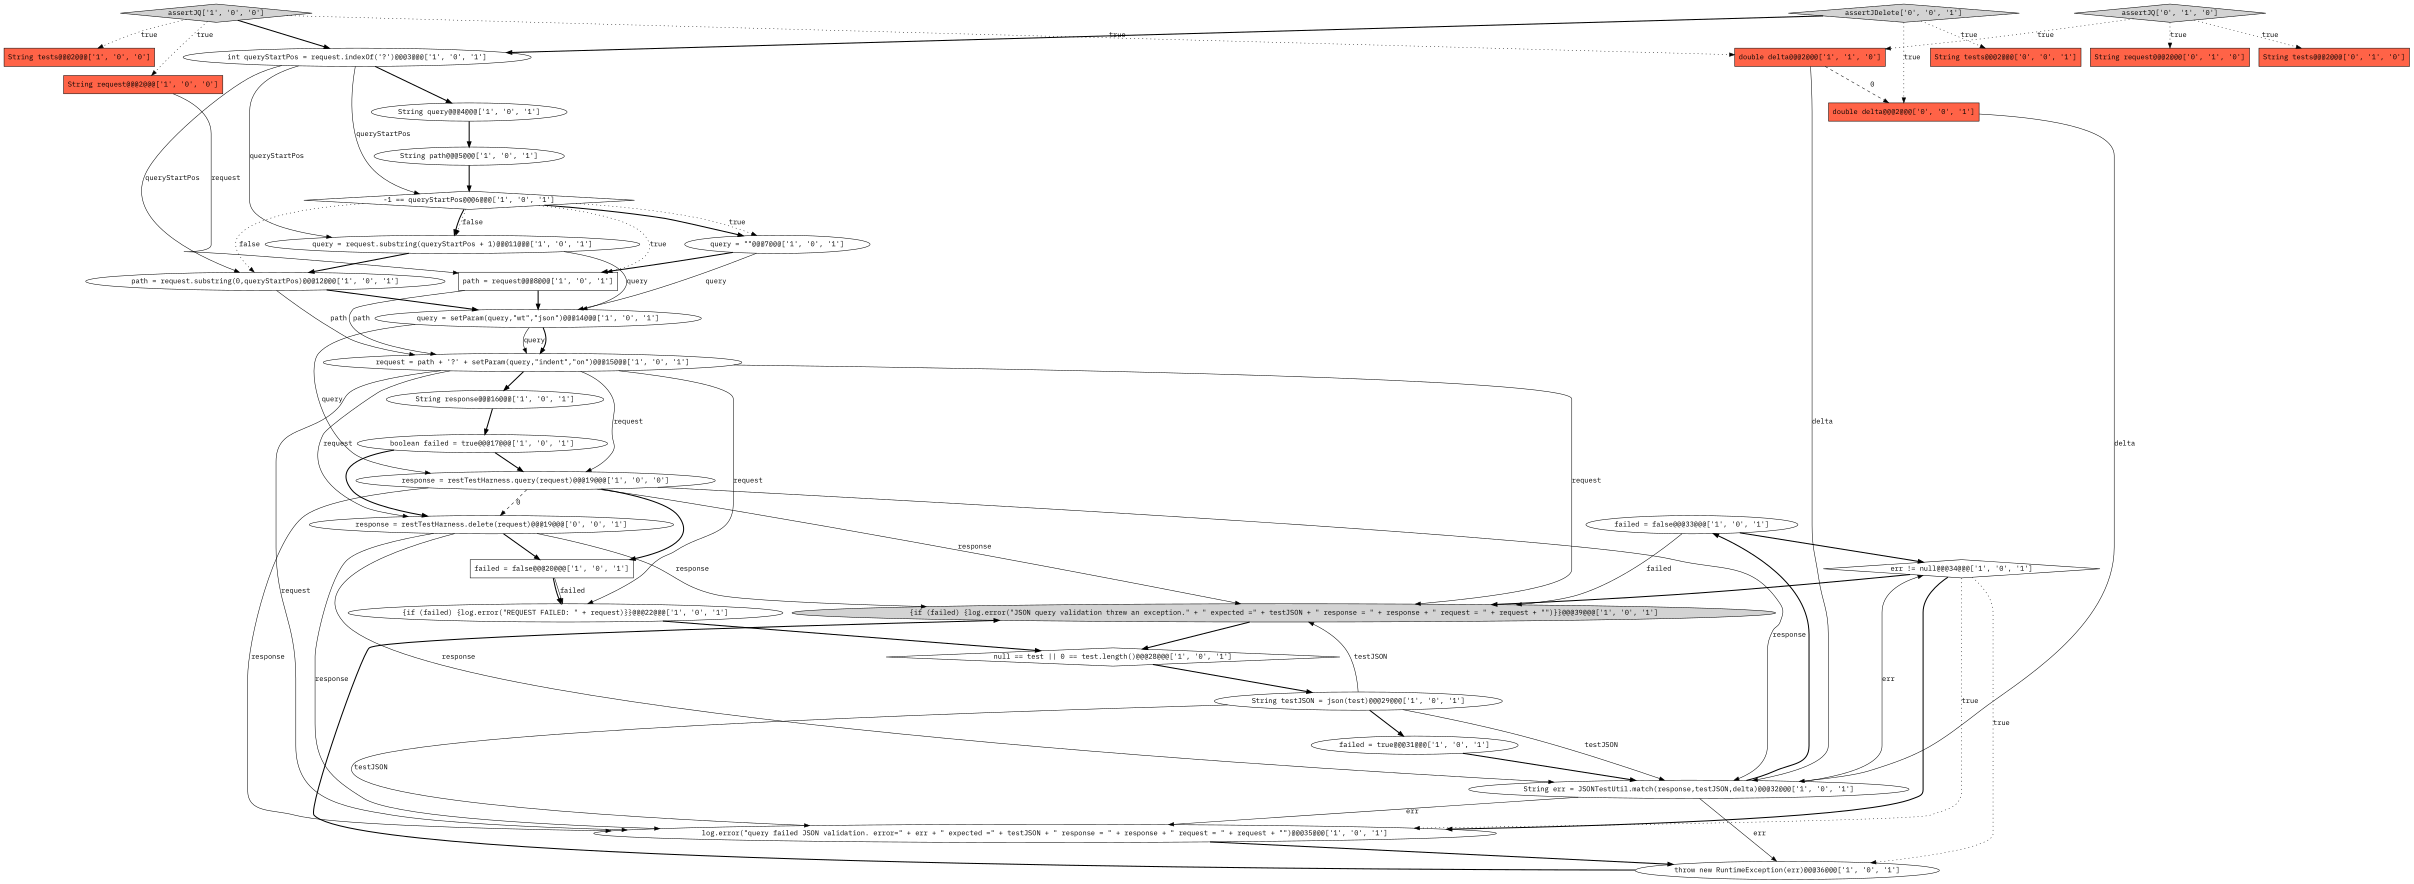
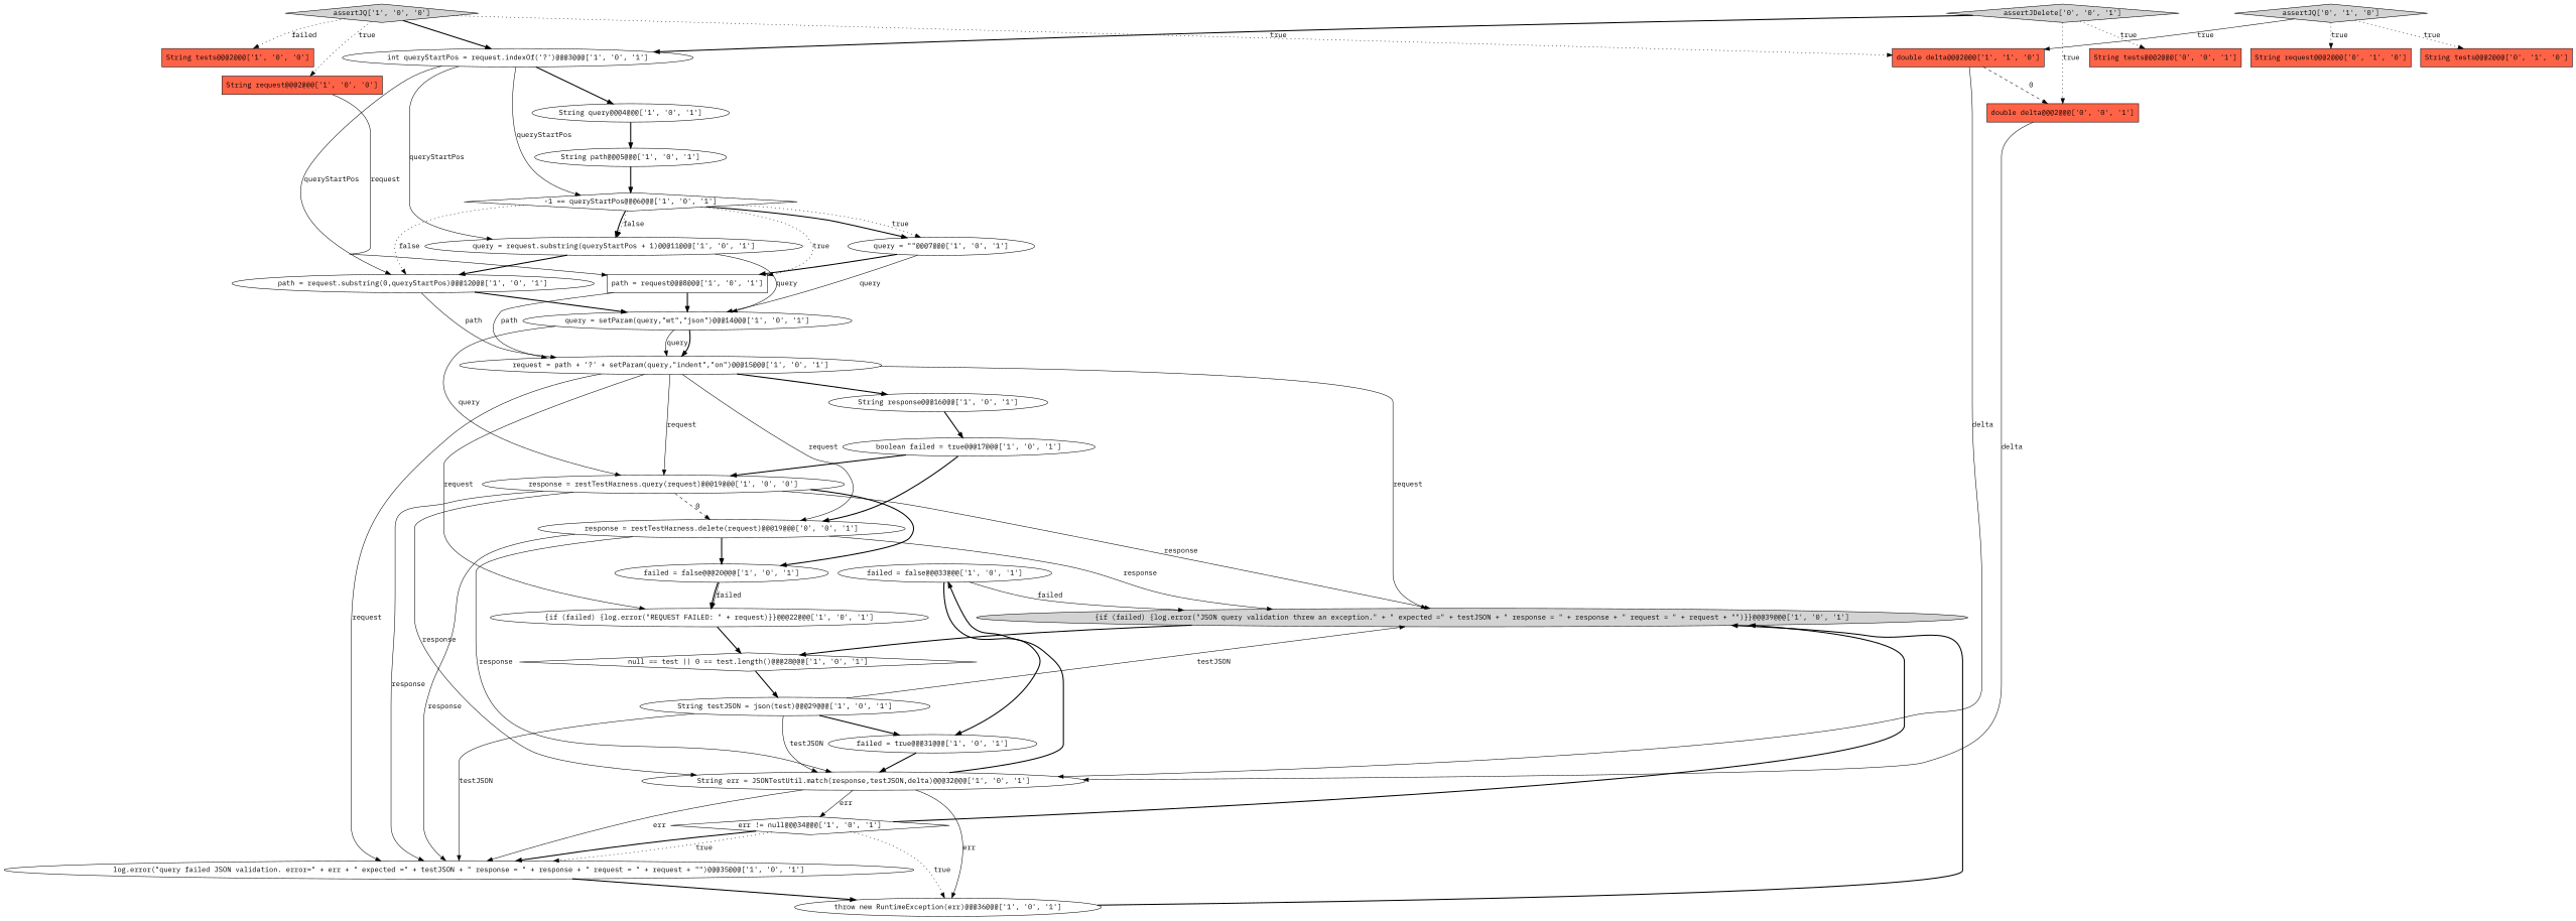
  digraph {
    fontname="IBM Plex Mono"
    node [fillcolor=white fontname="IBM Plex Mono" shape=ellipse style=filled]
    edge [fontname="IBM Plex Mono" style=solid]
    n1 [label="failed = false@@@33@@@['1', '0', '1']"]
    n2 [label="err != null@@@34@@@['1', '0', '1']" shape=diamond]
    n3 [fillcolor=lightgray label="{if (failed) {log.error(\"JSON query validation threw an exception.\" + \" expected =\" + testJSON + \" response = \" + response + \" request = \" + request + \"\")}}@@@39@@@['1', '0', '1']"]
    n4 [label="log.error(\"query failed JSON validation. error=\" + err + \" expected =\" + testJSON + \" response = \" + response + \" request = \" + request + \"\")@@@35@@@['1', '0', '1']"]
    n5 [label="throw new RuntimeException(err)@@@36@@@['1', '0', '1']"]
    n6 [label="null == test || 0 == test.length()@@@28@@@['1', '0', '1']" shape=diamond]
    n7 [label="boolean failed = true@@@17@@@['1', '0', '1']"]
    n8 [label="response = restTestHarness.query(request)@@@19@@@['1', '0', '0']"]
    n9 [label="response = restTestHarness.delete(request)@@@19@@@['0', '0', '1']"]
    n10 [label="String err = JSONTestUtil.match(response,testJSON,delta)@@@32@@@['1', '0', '1']"]
-   n11 [label="failed = false@@@20@@@['1', '0', '1']" shape=box]
+   n11 [label="failed = false@@@20@@@['1', '0', '1']"]
    n12 [label="query = \"\"@@@7@@@['1', '0', '1']"]
    n13 [label="path = request@@@8@@@['1', '0', '1']" shape=box]
    n14 [label="query = setParam(query,\"wt\",\"json\")@@@14@@@['1', '0', '1']"]
    n15 [label="request = path + '?' + setParam(query,\"indent\",\"on\")@@@15@@@['1', '0', '1']"]
    n16 [fillcolor=tomato label="String tests@@@2@@@['1', '0', '0']" shape=box]
    n17 [fillcolor=tomato label="double delta@@@2@@@['0', '0', '1']" shape=box]
    n18 [label="{if (failed) {log.error(\"REQUEST FAILED: \" + request)}}@@@22@@@['1', '0', '1']"]
    n19 [fillcolor=lightgray label="assertJQ['1', '0', '0']" shape=diamond]
    n20 [fillcolor=tomato label="double delta@@@2@@@['1', '1', '0']" shape=box]
    n21 [fillcolor=tomato label="String request@@@2@@@['1', '0', '0']" shape=box]
    n22 [label="int queryStartPos = request.indexOf('?')@@@3@@@['1', '0', '1']"]
    n23 [label="path = request.substring(0,queryStartPos)@@@12@@@['1', '0', '1']"]
    n24 [label="-1 == queryStartPos@@@6@@@['1', '0', '1']" shape=diamond]
    n25 [label="query = request.substring(queryStartPos + 1)@@@11@@@['1', '0', '1']"]
    n26 [label="String query@@@4@@@['1', '0', '1']"]
    n27 [fillcolor=tomato label="String request@@@2@@@['0', '1', '0']" shape=box]
    n28 [label="String response@@@16@@@['1', '0', '1']"]
    n29 [fillcolor=tomato label="String tests@@@2@@@['0', '1', '0']" shape=box]
    n30 [fillcolor=lightgray label="assertJDelete['0', '0', '1']" shape=diamond]
    n31 [fillcolor=tomato label="String tests@@@2@@@['0', '0', '1']" shape=box]
    n32 [label="String testJSON = json(test)@@@29@@@['1', '0', '1']"]
    n33 [fillcolor=lightgray label="assertJQ['0', '1', '0']" shape=diamond]
    n34 [label="failed = true@@@31@@@['1', '0', '1']"]
    n35 [label="String path@@@5@@@['1', '0', '1']"]
-   n1 -> n2 [style=bold]
+   n1 -> n34 [style=bold]
    n1 -> n3 [label=failed]
    n2 -> n3 [style=bold]
    n2 -> n4 [label=true style=dotted]
    n2 -> n4 [style=bold]
    n2 -> n5 [label=true style=dotted]
    n3 -> n6 [style=bold]
    n4 -> n5 [style=bold]
    n5 -> n3 [style=bold]
    n6 -> n32 [style=bold]
    n7 -> n8 [style=bold]
    n7 -> n9 [style=bold]
    n8 -> n3 [label=response]
    n8 -> n4 [label=response]
    n8 -> n9 [label=0 style=dashed]
    n8 -> n10 [label=response]
    n8 -> n11 [style=bold]
    n9 -> n3 [label=response]
    n9 -> n4 [label=response]
    n9 -> n10 [label=response]
    n9 -> n11 [style=bold]
    n10 -> n1 [style=bold]
    n10 -> n2 [label=err]
    n10 -> n4 [label=err]
    n10 -> n5 [label=err]
    n11 -> n18 [style=bold]
    n11 -> n18 [label=failed]
    n12 -> n13 [style=bold]
    n12 -> n14 [label=query]
    n13 -> n14 [style=bold]
    n13 -> n15 [label=path]
    n14 -> n8 [label=query]
    n14 -> n15 [label=query]
    n14 -> n15 [style=bold]
    n15 -> n3 [label=request]
    n15 -> n4 [label=request]
    n15 -> n8 [label=request]
    n15 -> n9 [label=request]
    n15 -> n18 [label=request]
    n15 -> n28 [style=bold]
    n17 -> n10 [label=delta]
    n18 -> n6 [style=bold]
-   n19 -> n16 [label=true style=dotted]
+   n19 -> n16 [label=failed style=dotted]
    n19 -> n20 [label=true style=dotted]
    n19 -> n21 [label=true style=dotted]
    n19 -> n22 [style=bold]
    n20 -> n10 [label=delta]
    n20 -> n17 [label=0 style=dashed]
    n21 -> n13 [label=request]
    n22 -> n23 [label=queryStartPos]
    n22 -> n24 [label=queryStartPos]
    n22 -> n25 [label=queryStartPos]
    n22 -> n26 [style=bold]
    n23 -> n14 [style=bold]
    n23 -> n15 [label=path]
    n24 -> n12 [label=true style=dotted]
    n24 -> n12 [style=bold]
    n24 -> n13 [label=true style=dotted]
    n24 -> n23 [label=false style=dotted]
    n24 -> n25 [label=false style=dotted]
    n24 -> n25 [style=bold]
    n25 -> n14 [label=query]
    n25 -> n23 [style=bold]
    n26 -> n35 [style=bold]
    n28 -> n7 [style=bold]
    n30 -> n17 [label=true style=dotted]
    n30 -> n22 [style=bold]
    n30 -> n31 [label=true style=dotted]
    n32 -> n3 [label=testJSON]
    n32 -> n4 [label=testJSON]
    n32 -> n10 [label=testJSON]
    n32 -> n34 [style=bold]
-   n33 -> n20 [label=true style=dotted]
+   n33 -> n20 [label=true]
    n33 -> n27 [label=true style=dotted]
    n33 -> n29 [label=true style=dotted]
    n34 -> n10 [style=bold]
    n35 -> n24 [style=bold]
  }
